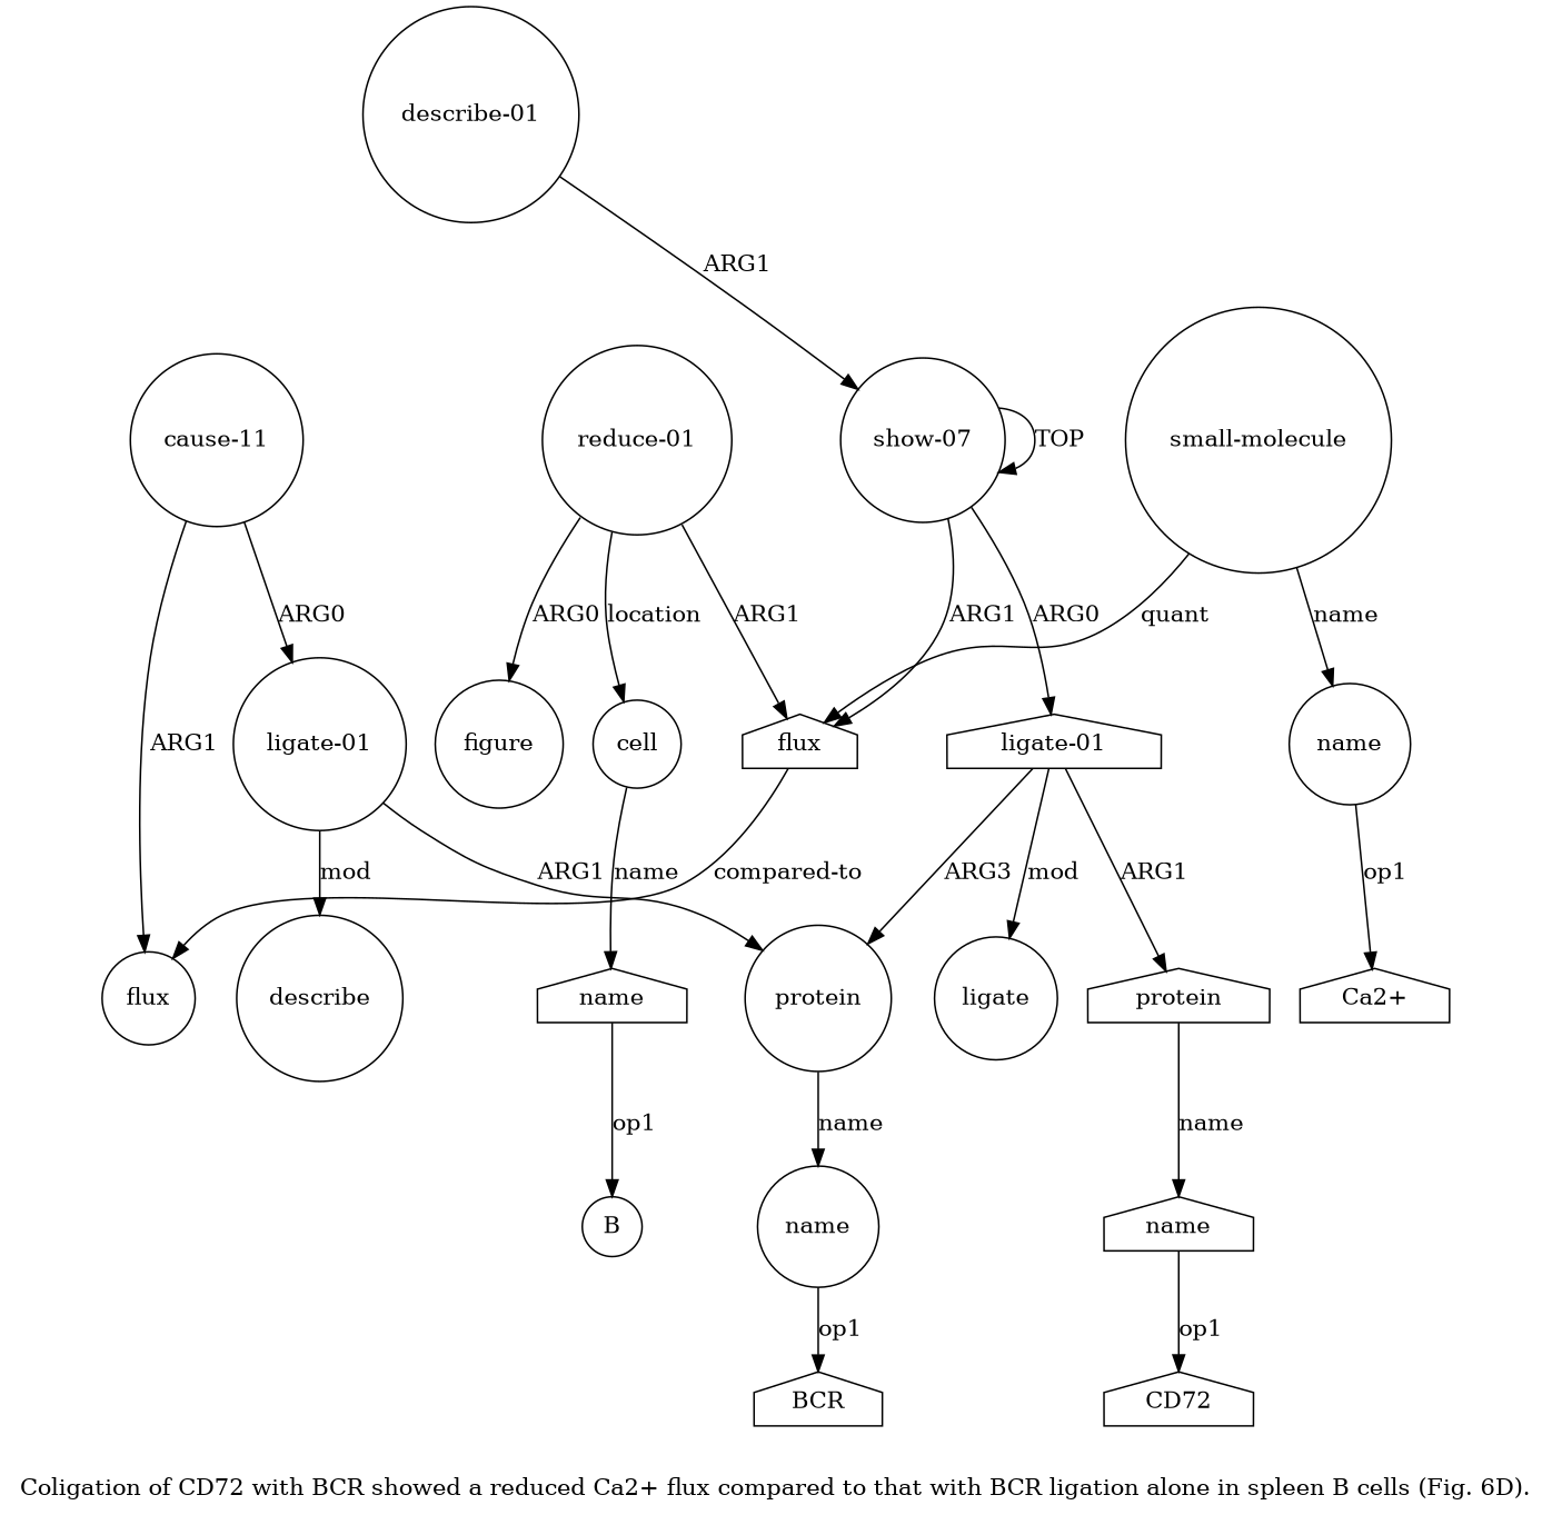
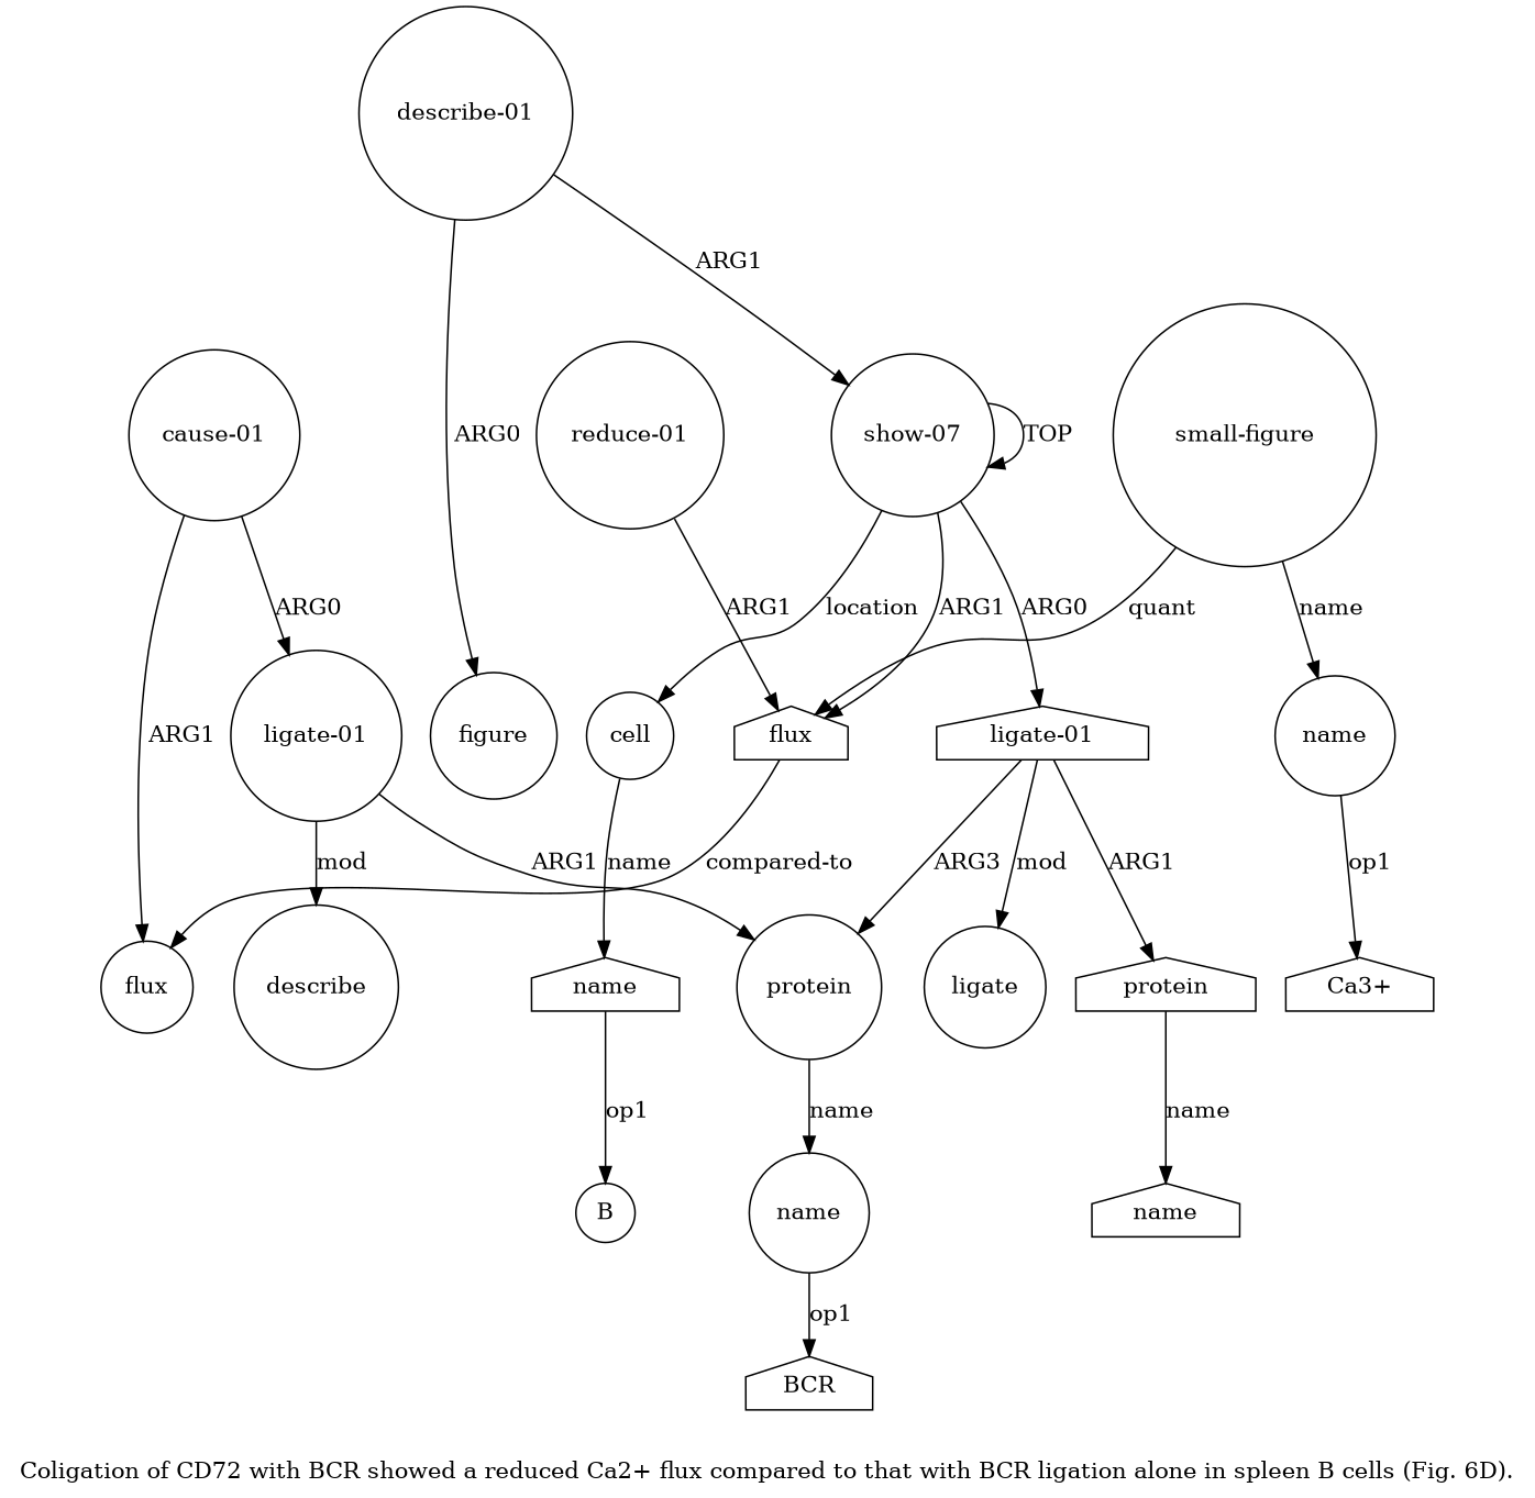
  digraph {
    label="Coligation of CD72 with BCR showed a reduced Ca2+ flux compared to that with BCR ligation alone in spleen B cells (Fig. 6D)."
    node [color=black gold_ind=-1 gold_label=name shape=circle test_ind=-1 test_label=name]
    edge [color=black gold_label=ARG1 test_label=ARG1]
    n1 [gold_label=BCR label=BCR shape=house test_label=BCR]
-   n2 [gold_label="Ca2+" label="Ca2+" shape=house test_label="Ca2+"]
+   n2 [gold_label="Ca2+" label="Ca3+" shape=house test_label="Ca2+"]
    n3 [gold_ind=15 gold_label=cell label=cell test_ind=15 test_label=cell]
    n4 [gold_ind=16 label=name shape=house test_ind=16]
    n5 [gold_label=B label=B test_label=B]
    n6 [gold_ind=14 gold_label=alone label=describe test_ind=14 test_label=alone]
    n7 [gold_ind=11 gold_label=flux label=flux test_ind=11 test_label=flux]
    n8 [gold_ind=10 gold_label="reduce-01" label="reduce-01" test_ind=10 test_label="reduce-01"]
    n9 [gold_ind=7 gold_label=flux label=flux shape=house test_ind=7 test_label=flux]
    n10 [gold_ind=13 gold_label="ligate-01" label="ligate-01" test_ind=13 test_label="ligate-01"]
    n11 [gold_ind=4 gold_label=protein label=protein test_ind=4 test_label=protein]
    n12 [gold_ind=5 label=name test_ind=5]
-   n13 [gold_ind=12 gold_label="cause-01" label="cause-11" test_ind=12 test_label="cause-01"]
+   n13 [gold_ind=12 gold_label="cause-01" label="cause-01" test_ind=12 test_label="cause-01"]
    n14 [gold_ind=19 gold_label=figure label=figure test_ind=19 test_label=figure]
    n15 [gold_ind=18 gold_label="describe-01" label="describe-01" test_ind=18 test_label="describe-01"]
    n16 [gold_ind=0 gold_label="show-01" label="show-07" test_ind=0 test_label="show-01"]
    n17 [gold_ind=1 gold_label="ligate-01" label="ligate-01" shape=house test_ind=1 test_label="ligate-01"]
    n18 [gold_ind=2 gold_label=protein label=protein shape=house test_ind=2 test_label=protein]
    n19 [gold_ind=6 gold_label=together label=ligate test_ind=6 test_label=together]
    n20 [gold_ind=3 label=name shape=house test_ind=3]
-   n21 [gold_label=CD72 label=CD72 shape=house test_label=CD72]
    n22 [gold_ind=9 label=name test_ind=9]
-   n23 [gold_ind=8 gold_label="small-molecule" label="small-molecule" test_ind=8 test_label="small-molecule"]
+   n23 [gold_ind=8 gold_label="small-molecule" label="small-figure" test_ind=8 test_label="small-molecule"]
    n3 -> n4 [gold_label=name label=name test_label=name]
    n4 -> n5 [gold_label=op1 label=op1 test_label=op1]
    n8 -> n9 [label=ARG1]
    n9 -> n7 [gold_label="compared-to" label="compared-to" test_label="compared-to"]
    n10 -> n6 [gold_label=mod label=mod test_label=mod]
    n10 -> n11 [label=ARG1]
    n11 -> n12 [gold_label=name label=name test_label=name]
    n12 -> n1 [gold_label=op1 label=op1 test_label=op1]
    n13 -> n7 [label=ARG1]
    n13 -> n10 [gold_label=ARG0 label=ARG0 test_label=ARG0]
-   n8 -> n14 [gold_label=ARG0 label=ARG0 test_label=ARG0]
+   n15 -> n14 [gold_label=ARG0 label=ARG0 test_label=ARG0]
    n15 -> n16 [label=ARG1]
-   n8 -> n3 [gold_label=location label=location test_label=location]
+   n16 -> n3 [gold_label=location label=location test_label=location]
    n16 -> n9 [label=ARG1]
    n16 -> n16 [gold_label=TOP label=TOP test_label=TOP]
    n16 -> n17 [gold_label=ARG0 label=ARG0 test_label=ARG0]
    n17 -> n11 [gold_label=ARG3 label=ARG3 test_label=ARG3]
    n17 -> n18 [label=ARG1]
    n17 -> n19 [gold_label=mod label=mod test_label=mod]
    n18 -> n20 [gold_label=name label=name test_label=name]
-   n20 -> n21 [gold_label=op1 label=op1 test_label=op1]
    n22 -> n2 [gold_label=op1 label=op1 test_label=op1]
    n23 -> n9 [gold_label=quant label=quant test_label=quant]
    n23 -> n22 [gold_label=name label=name test_label=name]
  }
